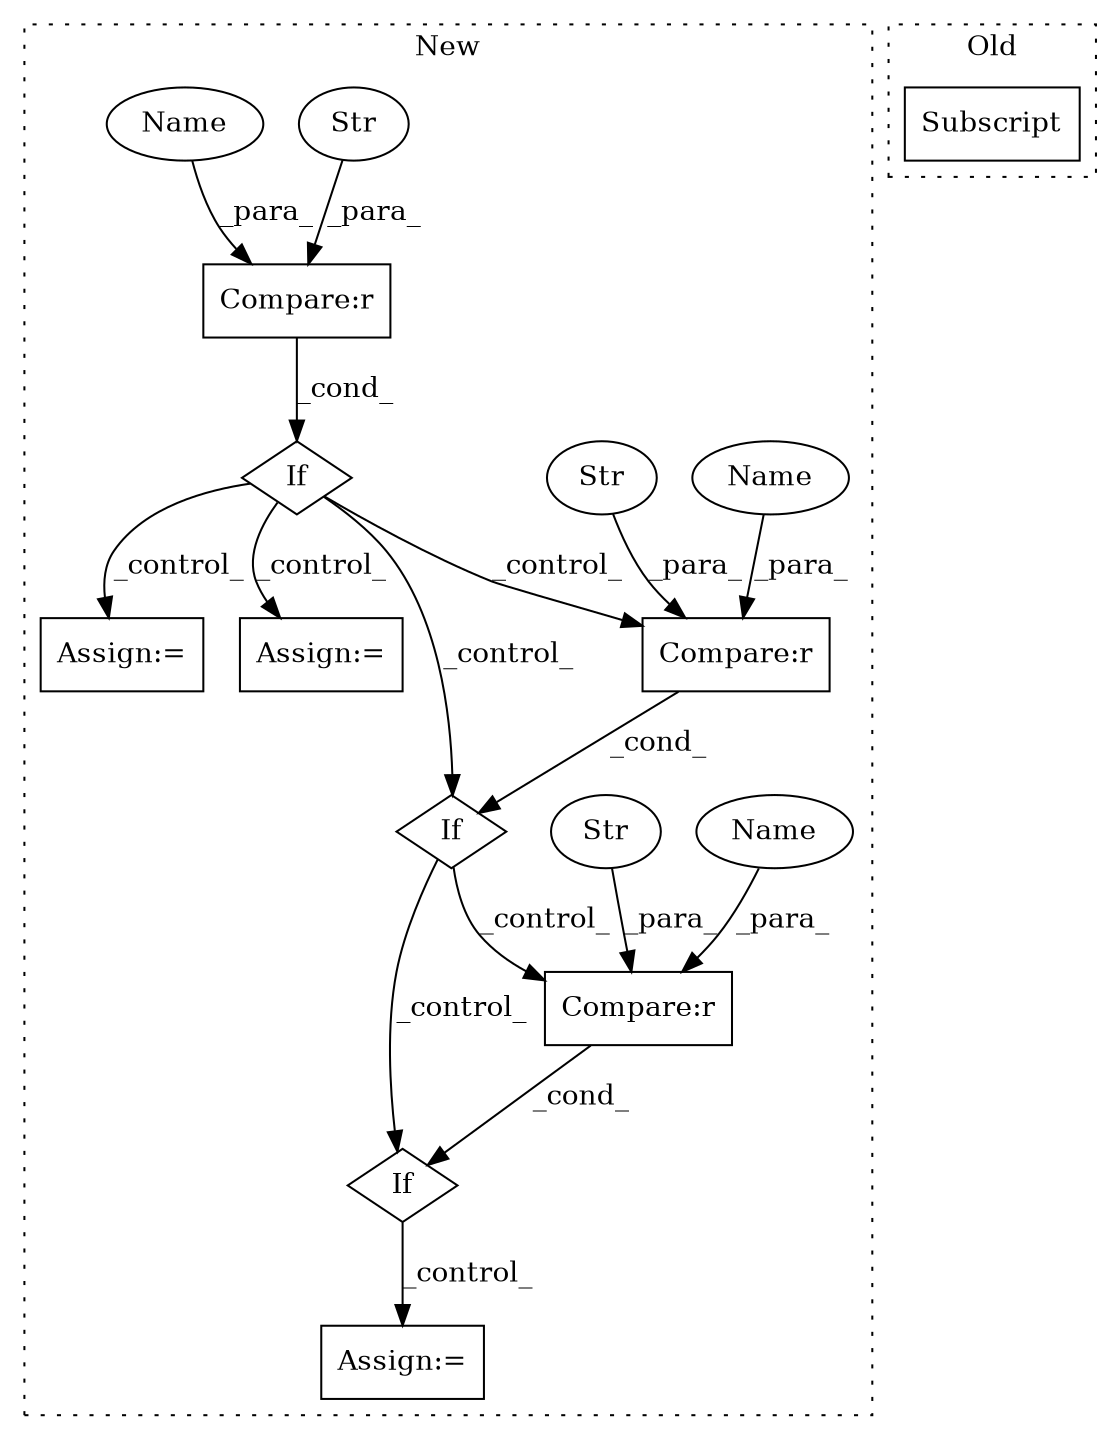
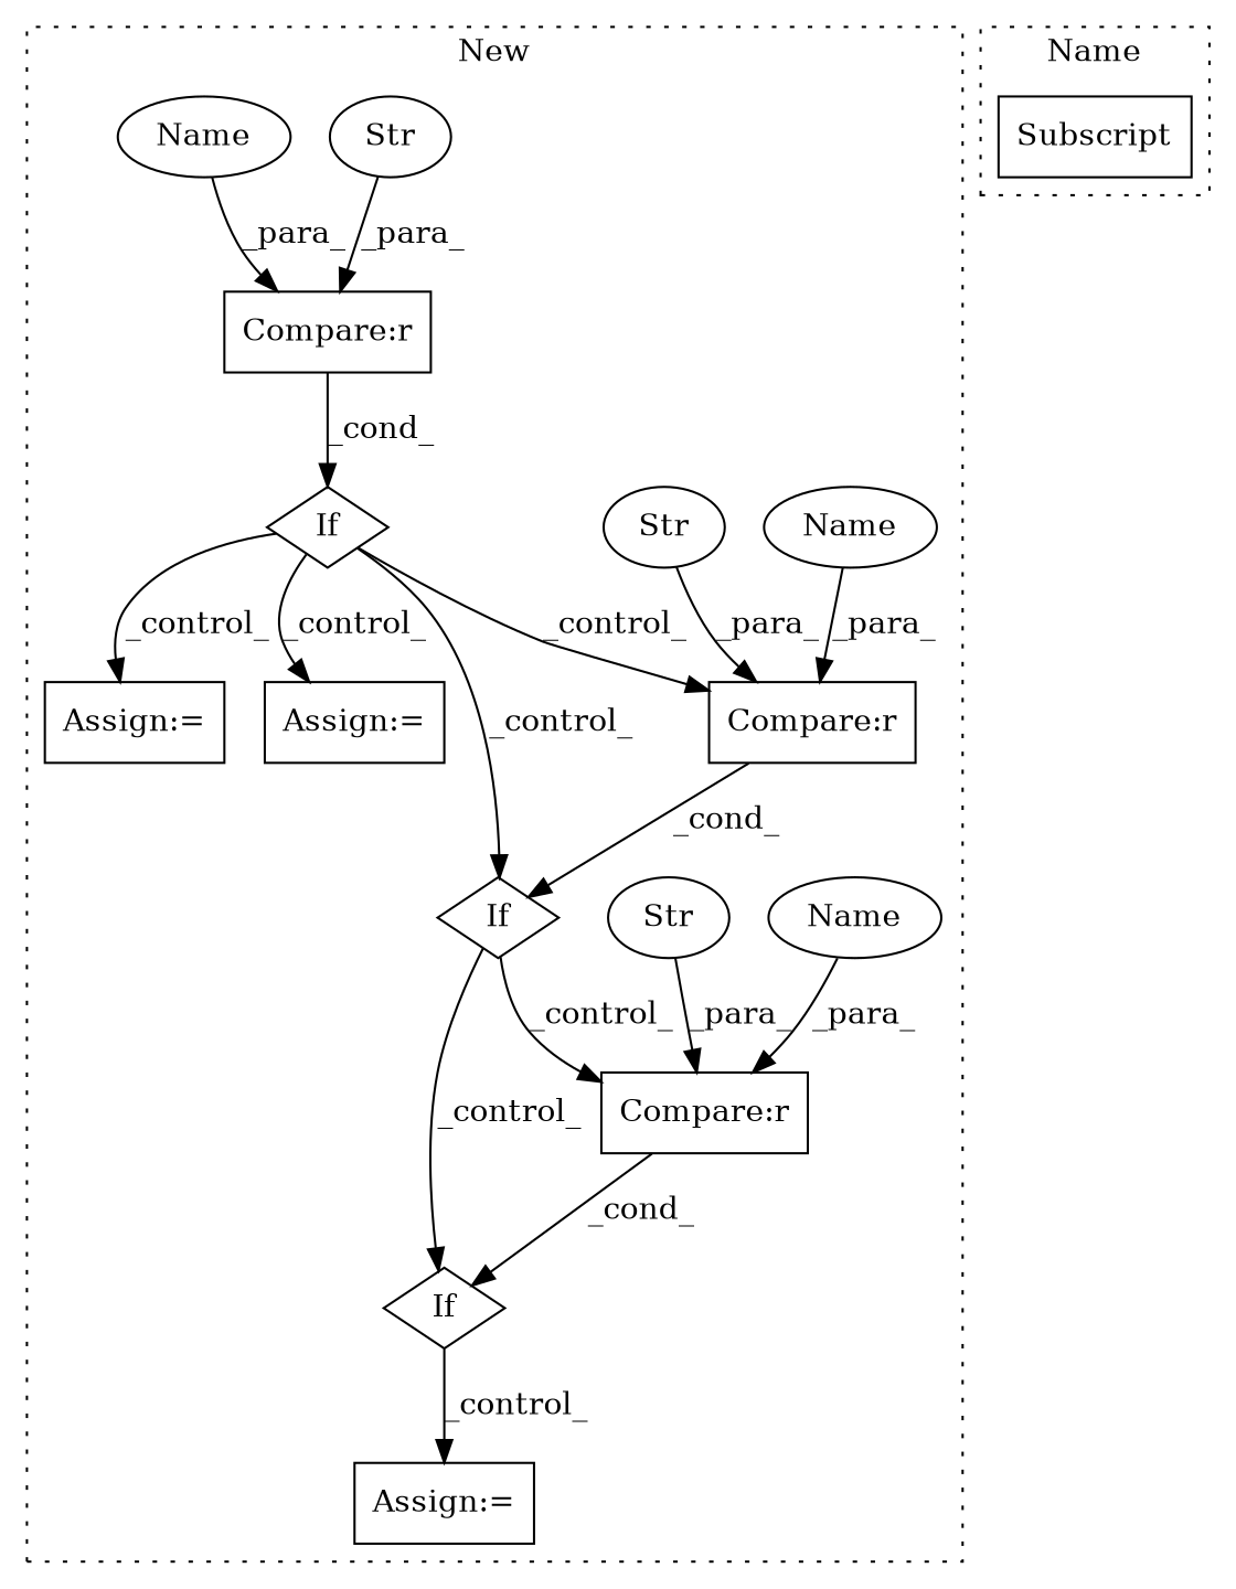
  digraph {
    node [a=96 l=3 s=3058 shape=box]
    n1 [l="3,14" label=If s="3055,3074" shape=diamond]
    n2 [a=68 label="Assign:=" s=3154]
    n3 [a=40 l=16 label="Compare:r"]
    n4 [a=68 label="Assign:=" s=3095]
    n5 [a=68 label="Assign:=" s=3498]
    n6 [a=66 l=7 label=Str s=3067 shape=ellipse]
    n7 [l="0,14" label=If s="3209,3226" shape=diamond]
    n8 [a=40 l=17 label="Compare:r" s=3209]
    n9 [a=66 l=8 label=Str s=3218 shape=ellipse]
    n10 [l="0,51" label=If s="3362,3379" shape=diamond]
    n11 [a=40 l=17 label="Compare:r" s=3362]
    n12 [a=66 l=8 label=Str s=3371 shape=ellipse]
    n13 [a=87 l=5 label=Name shape=ellipse]
    n14 [a=87 l=5 label=Name s=3209 shape=ellipse]
    n15 [a=87 l=5 label=Name s=3362 shape=ellipse]
    n16 [a=63 l="13,0" label=Subscript s="4968,0"]
    subgraph cluster_1 {
      label=New
      style=dotted
      n1
      n2
      n3
      n4
      n5
      n6
      n7
      n8
      n9
      n10
      n11
      n12
      n13
      n14
      n15
    }
    subgraph cluster_2 {
-     label=Old
+     label=Name
      style=dotted
      n16
    }
    n1 -> n2 [label=_control_]
    n1 -> n4 [label=_control_]
    n1 -> n7 [label=_control_]
    n1 -> n8 [label=_control_]
    n3 -> n1 [label=_cond_]
    n6 -> n3 [label=_para_]
    n7 -> n10 [label=_control_]
    n7 -> n11 [label=_control_]
    n8 -> n7 [label=_cond_]
    n9 -> n8 [label=_para_]
    n10 -> n5 [label=_control_]
    n11 -> n10 [label=_cond_]
    n12 -> n11 [label=_para_]
    n13 -> n3 [label=_para_]
    n14 -> n8 [label=_para_]
    n15 -> n11 [label=_para_]
  }
